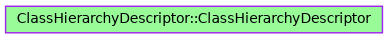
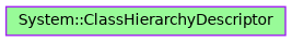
  digraph {
    rankdir=LR
-   n1 [color=purple fillcolor=palegreen fontname=Helvetica fontsize=10 height=0.2 label="ClassHierarchyDescriptor::ClassHierarchyDescriptor" shape=record style=filled width=0.4]
+   n1 [color=purple fillcolor=palegreen fontname=Helvetica fontsize=10 height=0.2 label="System::ClassHierarchyDescriptor" shape=record style=filled width=0.4]
  }
